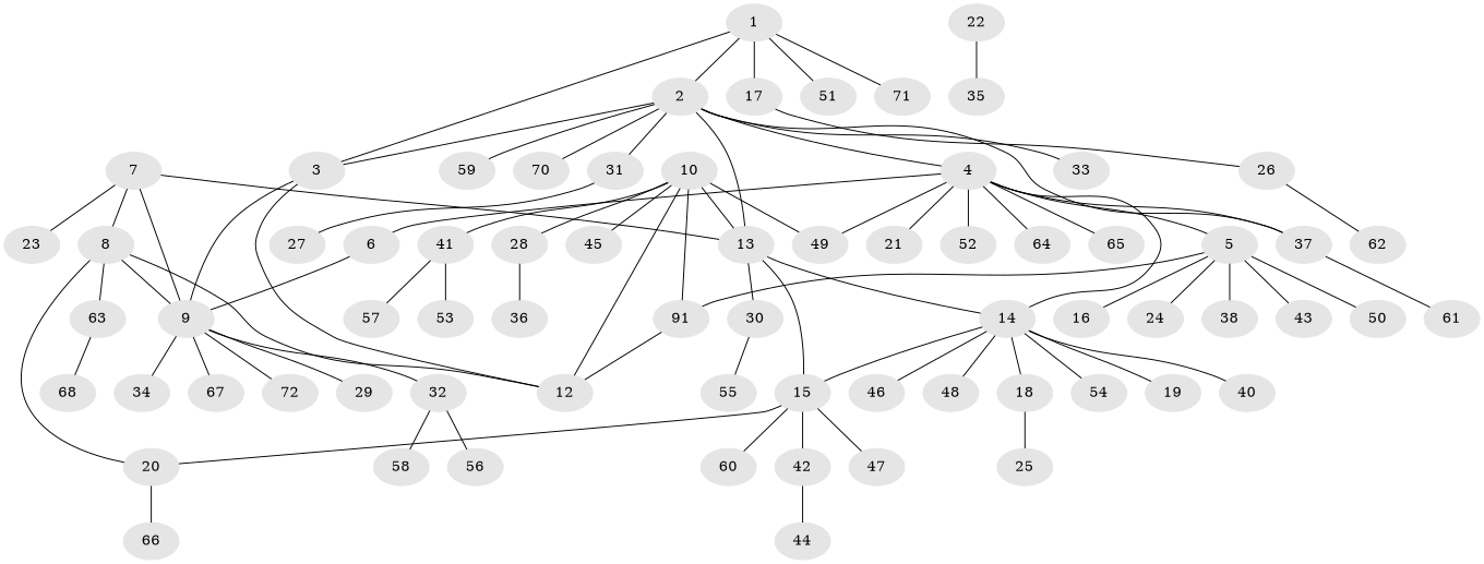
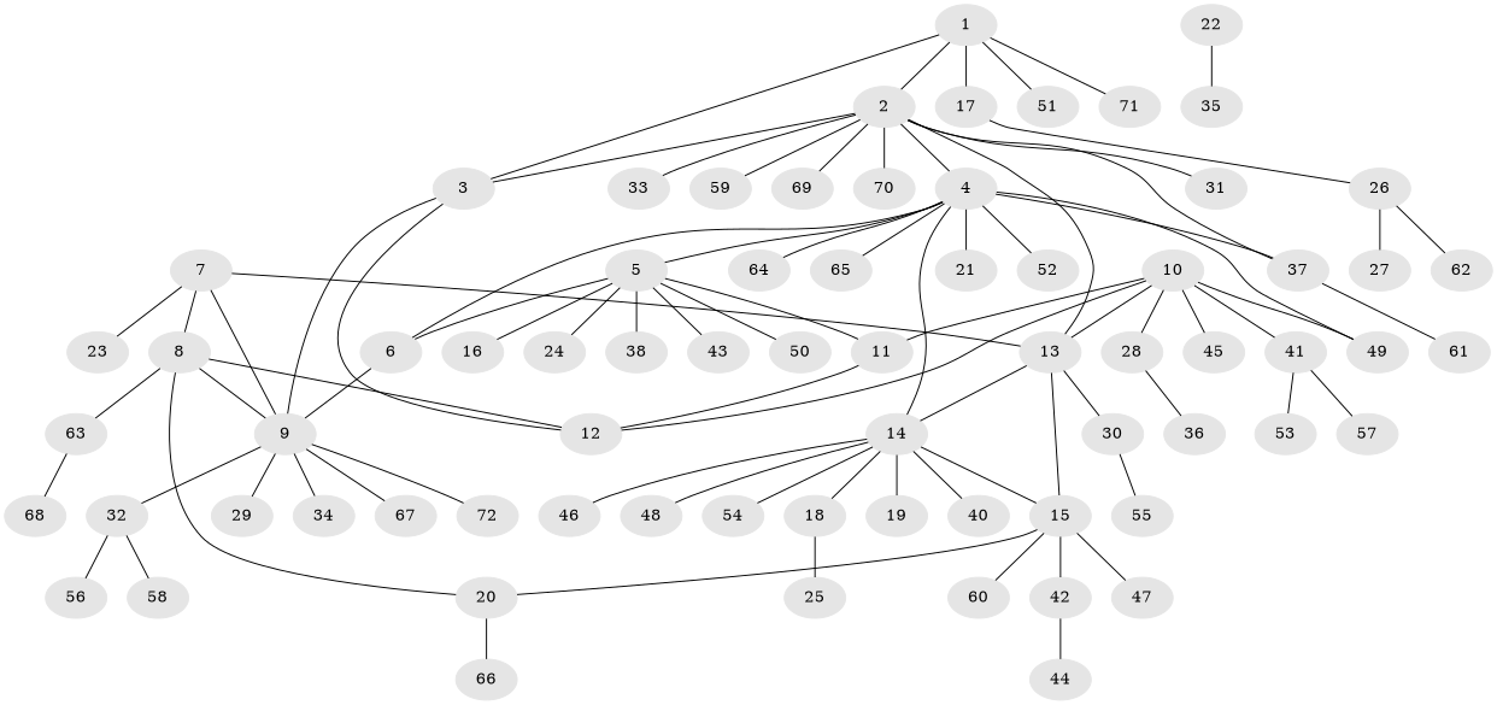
  graph {
    node [color=gray90 style=filled]
    1
    2
    3
    17
    51
    71
    4
    13
    31
    33
    37
    59
+   69
    70
    9
    12
    26
    5
    6
    14
    21
    49
    52
    64
    65
    15
    30
    61
    29
    32
    34
    67
    72
-   11 [label=91]
+   11
    16
    24
    38
    43
    50
    18
    19
    40
    46
    48
    54
    7
    8
    23
    20
    63
    66
    68
    56
    58
    10
    28
    41
    45
    22
    35
    36
    53
    57
    42
    47
    60
    55
    25
    44
    27
    62
    1 -- 2
    1 -- 3
    1 -- 17
    1 -- 51
    1 -- 71
    2 -- 3
    2 -- 4
    2 -- 13
    2 -- 31
    2 -- 33
    2 -- 37
    2 -- 59
+   2 -- 69
    2 -- 70
    3 -- 9
    3 -- 12
    17 -- 26
    4 -- 37
    4 -- 5
    4 -- 6
    4 -- 14
    4 -- 21
    4 -- 49
    4 -- 52
    4 -- 64
    4 -- 65
    13 -- 14
    13 -- 15
    13 -- 30
    37 -- 61
    9 -- 29
    9 -- 32
    9 -- 34
    9 -- 67
    9 -- 72
-   31 -- 27
+   26 -- 27
    26 -- 62
+   5 -- 6
    5 -- 11
    5 -- 16
    5 -- 24
    5 -- 38
    5 -- 43
    5 -- 50
    6 -- 9
    14 -- 15
    14 -- 18
    14 -- 19
    14 -- 40
    14 -- 46
    14 -- 48
    14 -- 54
    15 -- 20
    15 -- 42
    15 -- 47
    15 -- 60
    30 -- 55
    32 -- 56
    32 -- 58
    11 -- 12
    18 -- 25
    7 -- 13
    7 -- 9
    7 -- 8
    7 -- 23
    8 -- 9
    8 -- 12
    8 -- 20
    8 -- 63
    20 -- 66
    63 -- 68
    10 -- 13
    10 -- 12
    10 -- 49
    10 -- 11
    10 -- 28
    10 -- 41
    10 -- 45
    28 -- 36
    41 -- 53
    41 -- 57
    22 -- 35
    42 -- 44
  }
